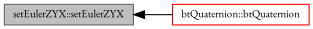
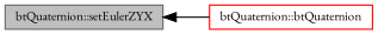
  digraph {
    rankdir=LR
    fontname="EB Garamond"
    node [fontname="EB Garamond" fontsize=10 shape=box]
-   n1 [color=gray40 fillcolor=grey75 fontcolor=black height=0.2 label="setEulerZYX::setEulerZYX" style=filled width=0.4]
+   n1 [color=gray40 fillcolor=grey75 fontcolor=black height=0.2 label="btQuaternion::setEulerZYX" style=filled width=0.4]
    n2 [color=red height=0.2 label="btQuaternion::btQuaternion" width=0.4]
    n1 -> n2 [color=black dir=back fontname="EB Garamond" fontsize=10 labelfontname=FreeSans labelfontsize=10 style=solid]
  }
